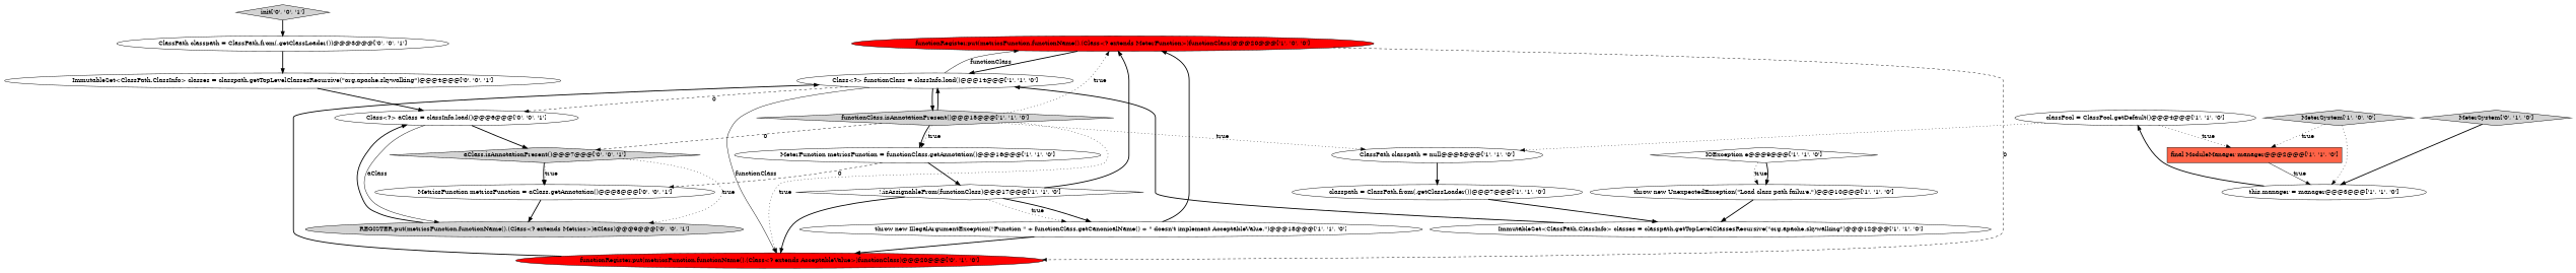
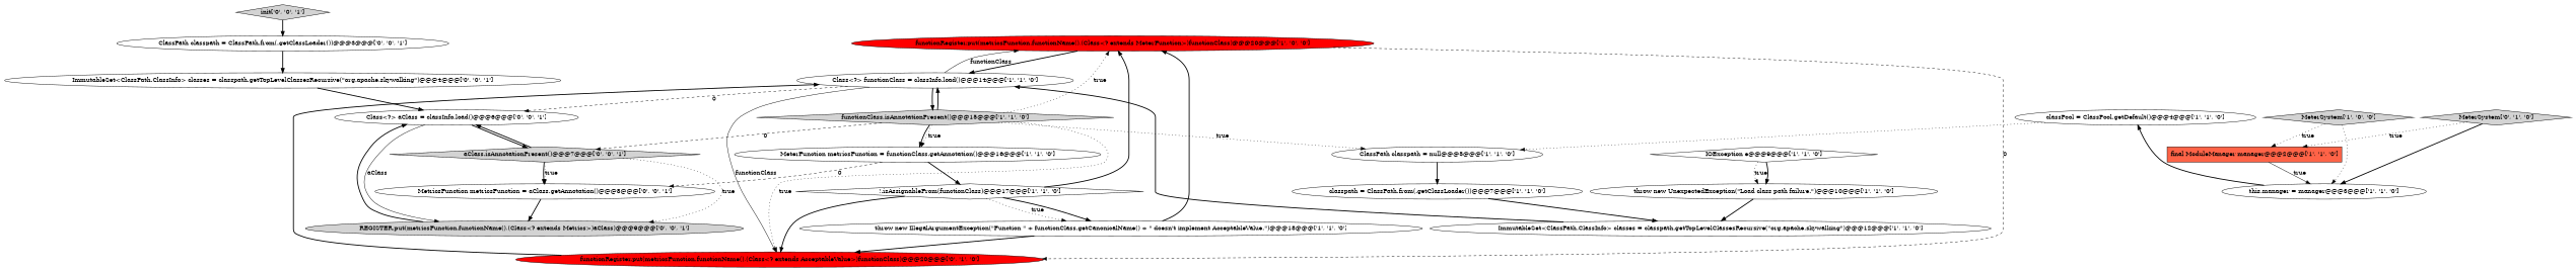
  digraph {
    node [fillcolor=white shape=ellipse style=filled]
    edge [style=bold]
    n1 [fillcolor=red label="functionRegister.put(metricsFunction.functionName(),(Class<? extends MeterFunction>)functionClass)@@@20@@@['1', '0', '0']"]
    n2 [label="Class<?> functionClass = classInfo.load()@@@14@@@['1', '1', '0']"]
    n3 [fillcolor=red label="functionRegister.put(metricsFunction.functionName(),(Class<? extends AcceptableValue>)functionClass)@@@20@@@['0', '1', '0']"]
    n4 [fillcolor=lightgray label="functionClass.isAnnotationPresent()@@@15@@@['1', '1', '0']" shape=diamond]
    n5 [label="Class<?> aClass = classInfo.load()@@@6@@@['0', '0', '1']"]
    n6 [label="!.isAssignableFrom(functionClass)@@@17@@@['1', '1', '0']" shape=diamond]
    n7 [label="throw new IllegalArgumentException(\"Function \" + functionClass.getCanonicalName() + \" doesn't implement AcceptableValue.\")@@@18@@@['1', '1', '0']"]
    n8 [label="MetricsFunction metricsFunction = aClass.getAnnotation()@@@8@@@['0', '0', '1']"]
    n9 [fillcolor=lightgray label="REGISTER.put(metricsFunction.functionName(),(Class<? extends Metrics>)aClass)@@@9@@@['0', '0', '1']"]
    n10 [label="throw new UnexpectedException(\"Load class path failure.\")@@@10@@@['1', '1', '0']"]
    n11 [label="ImmutableSet<ClassPath.ClassInfo> classes = classpath.getTopLevelClassesRecursive(\"org.apache.skywalking\")@@@12@@@['1', '1', '0']"]
    n12 [fillcolor=lightgray label="aClass.isAnnotationPresent()@@@7@@@['0', '0', '1']" shape=diamond]
    n13 [label="MeterFunction metricsFunction = functionClass.getAnnotation()@@@16@@@['1', '1', '0']"]
    n14 [label="ClassPath classpath = null@@@5@@@['1', '1', '0']"]
    n15 [label="IOException e@@@9@@@['1', '1', '0']" shape=diamond]
    n16 [label="ClassPath classpath = ClassPath.from(.getClassLoader())@@@3@@@['0', '0', '1']"]
    n17 [label="ImmutableSet<ClassPath.ClassInfo> classes = classpath.getTopLevelClassesRecursive(\"org.apache.skywalking\")@@@4@@@['0', '0', '1']"]
    n18 [label="classpath = ClassPath.from(.getClassLoader())@@@7@@@['1', '1', '0']"]
    n19 [fillcolor=tomato label="final ModuleManager manager@@@2@@@['1', '1', '0']" shape=box]
    n20 [label="this.manager = manager@@@3@@@['1', '1', '0']"]
    n21 [label="classPool = ClassPool.getDefault()@@@4@@@['1', '1', '0']"]
    n22 [fillcolor=lightgray label="init['0', '0', '1']" shape=diamond]
    n23 [fillcolor=lightgray label="MeterSystem['1', '0', '0']" shape=diamond]
    n24 [fillcolor=lightgray label="MeterSystem['0', '1', '0']" shape=diamond]
    n1 -> n2
    n1 -> n3 [label=0 style=dashed]
    n2 -> n1 [label=functionClass style=solid]
    n2 -> n3 [label=functionClass style=solid]
    n2 -> n4
    n2 -> n5 [label=0 style=dashed]
    n3 -> n2
    n4 -> n1 [label=true style=dotted]
    n4 -> n2
    n4 -> n3 [label=true style=dotted]
    n4 -> n12 [label=0 style=dashed]
    n4 -> n13
    n4 -> n13 [label=true style=dotted]
    n4 -> n14 [label=true style=dotted]
    n5 -> n9 [label=aClass style=solid]
    n5 -> n12
    n6 -> n1
    n6 -> n3
    n6 -> n7 [label=true style=dotted]
    n6 -> n7
    n7 -> n1
    n7 -> n3
    n8 -> n9
    n9 -> n5
    n10 -> n11
    n11 -> n2
+   n12 -> n5
    n12 -> n8 [label=true style=dotted]
    n12 -> n8
    n12 -> n9 [label=true style=dotted]
    n13 -> n6
    n13 -> n8 [label=0 style=dashed]
    n14 -> n18
    n15 -> n10 [label=true style=dotted]
    n15 -> n10
    n16 -> n17
    n17 -> n5
    n18 -> n11
    n19 -> n20 [label=true style=solid]
    n20 -> n21
    n21 -> n14 [style=dotted]
    n22 -> n16
    n23 -> n19 [label=true style=dotted]
    n23 -> n20 [style=dotted]
-   n21 -> n19 [label=true style=dotted]
+   n24 -> n19 [label=true style=dotted]
    n24 -> n20
  }
